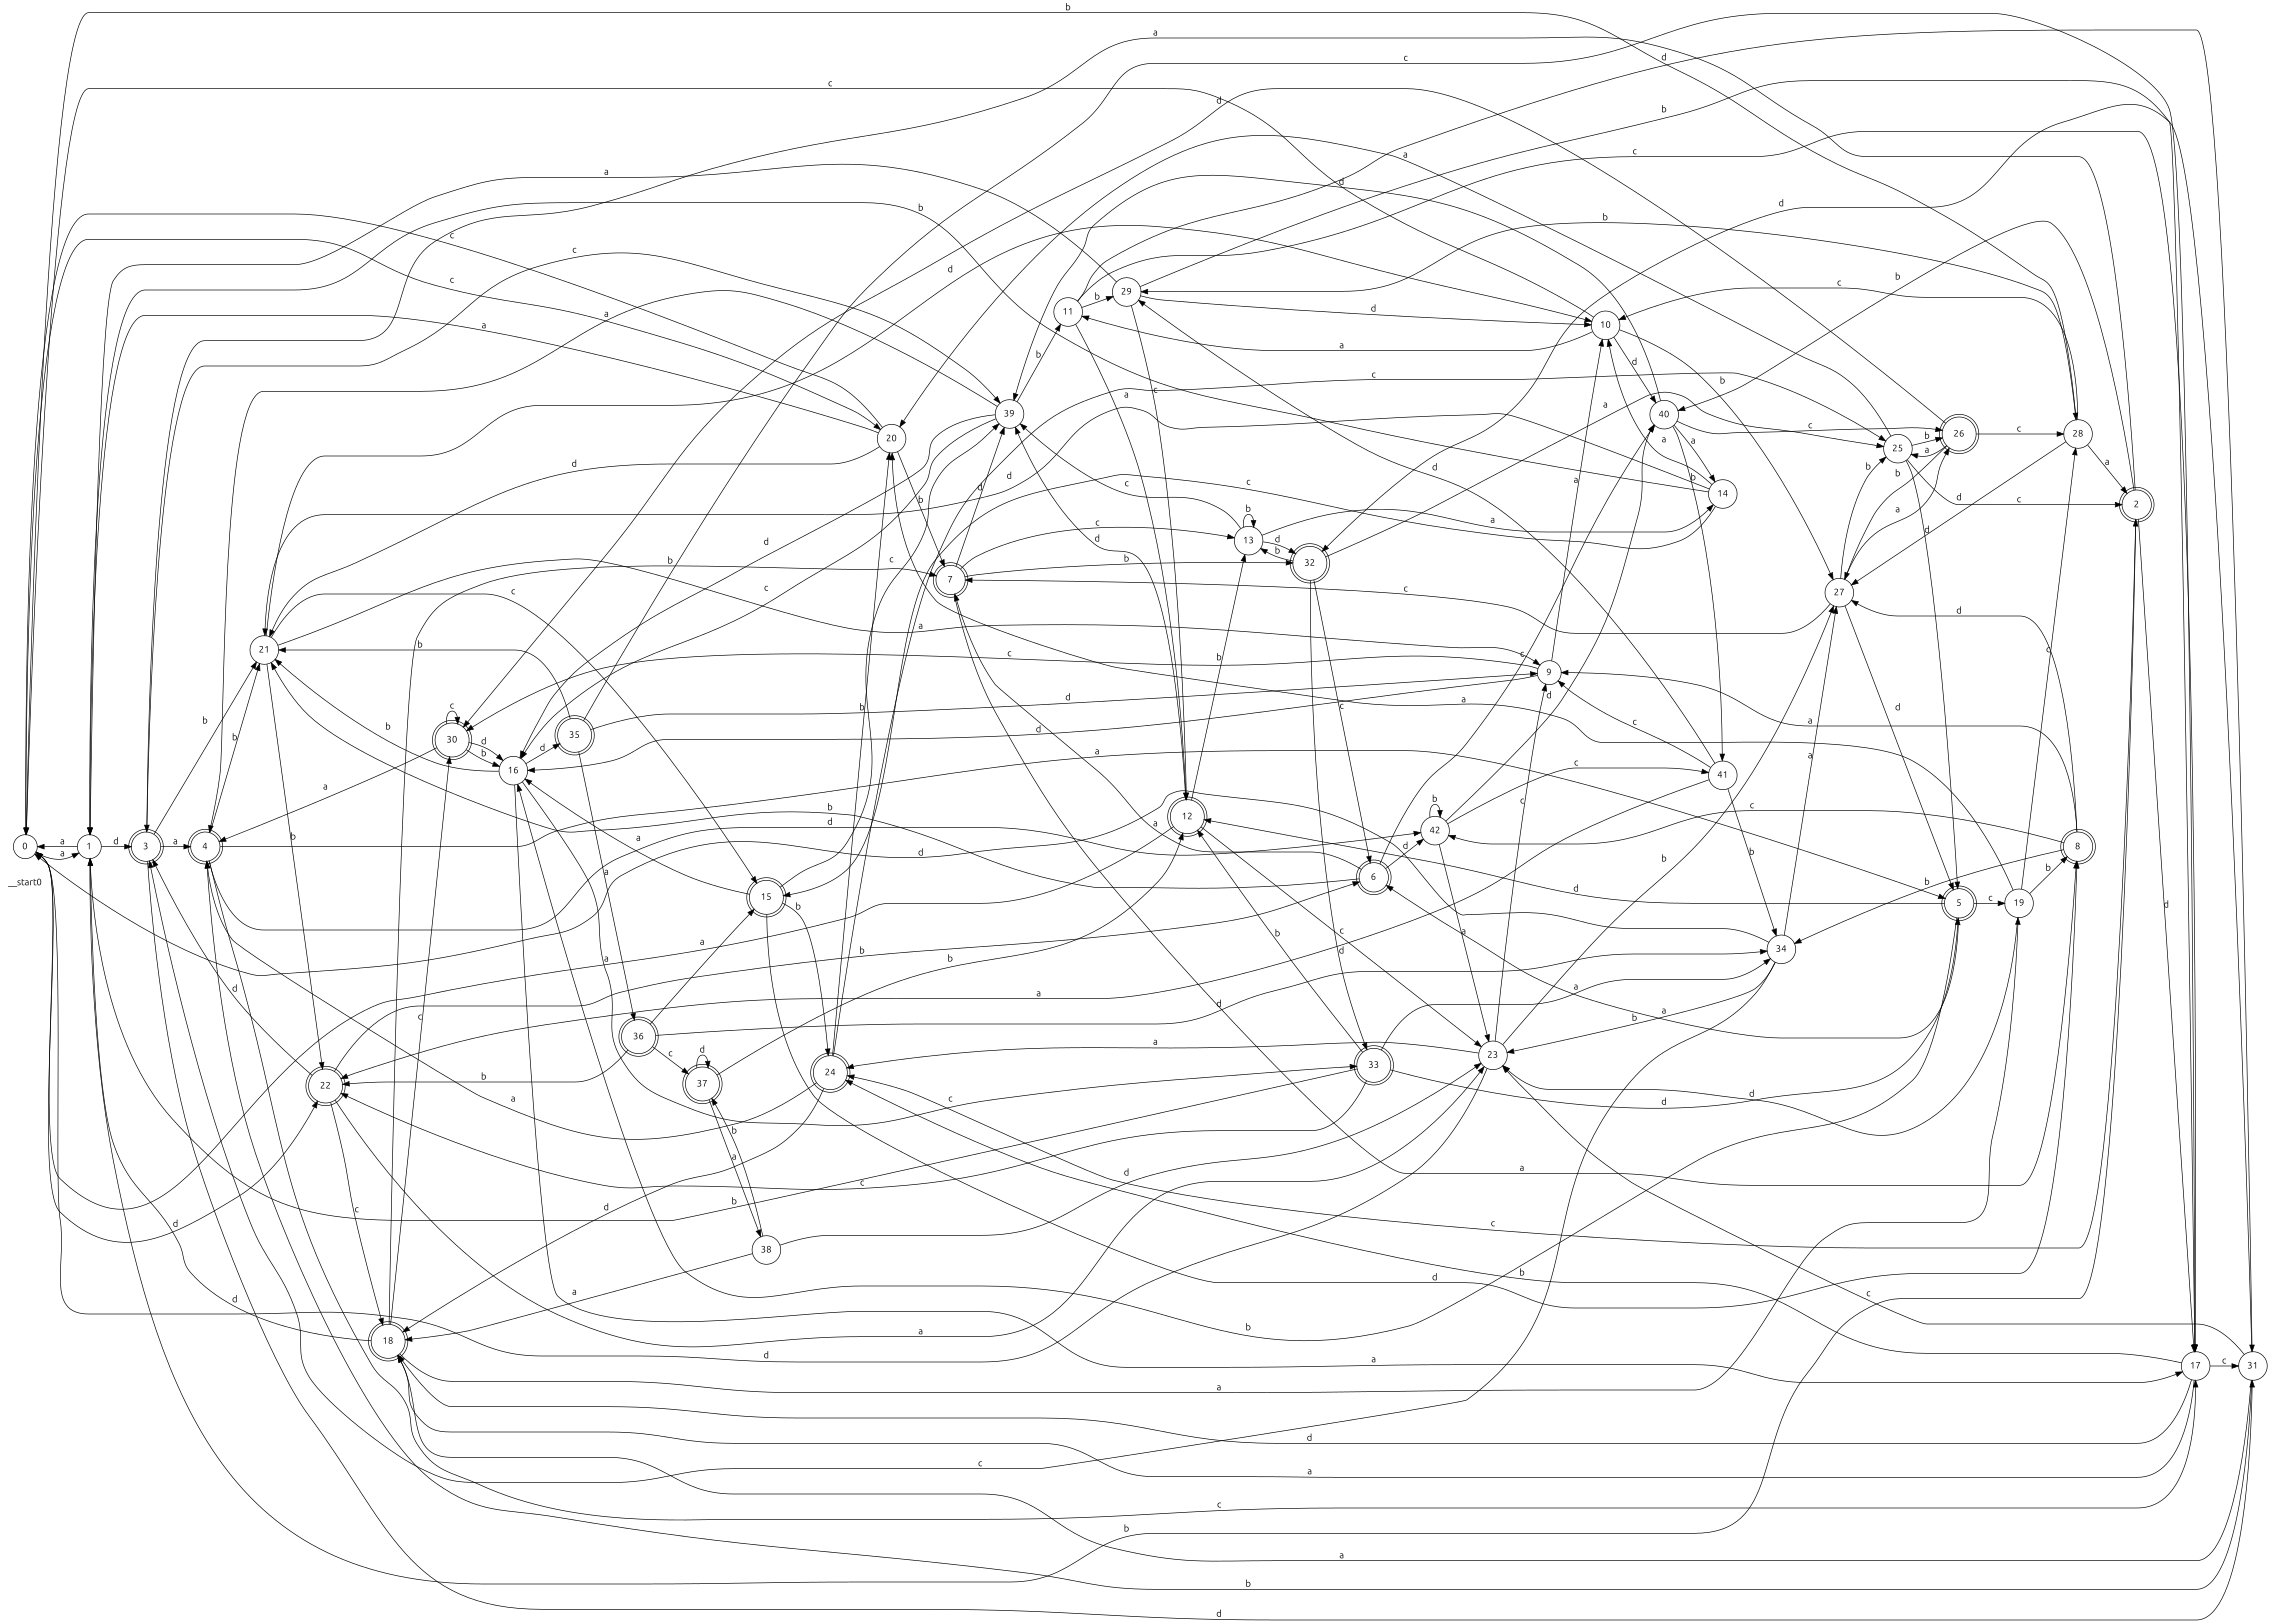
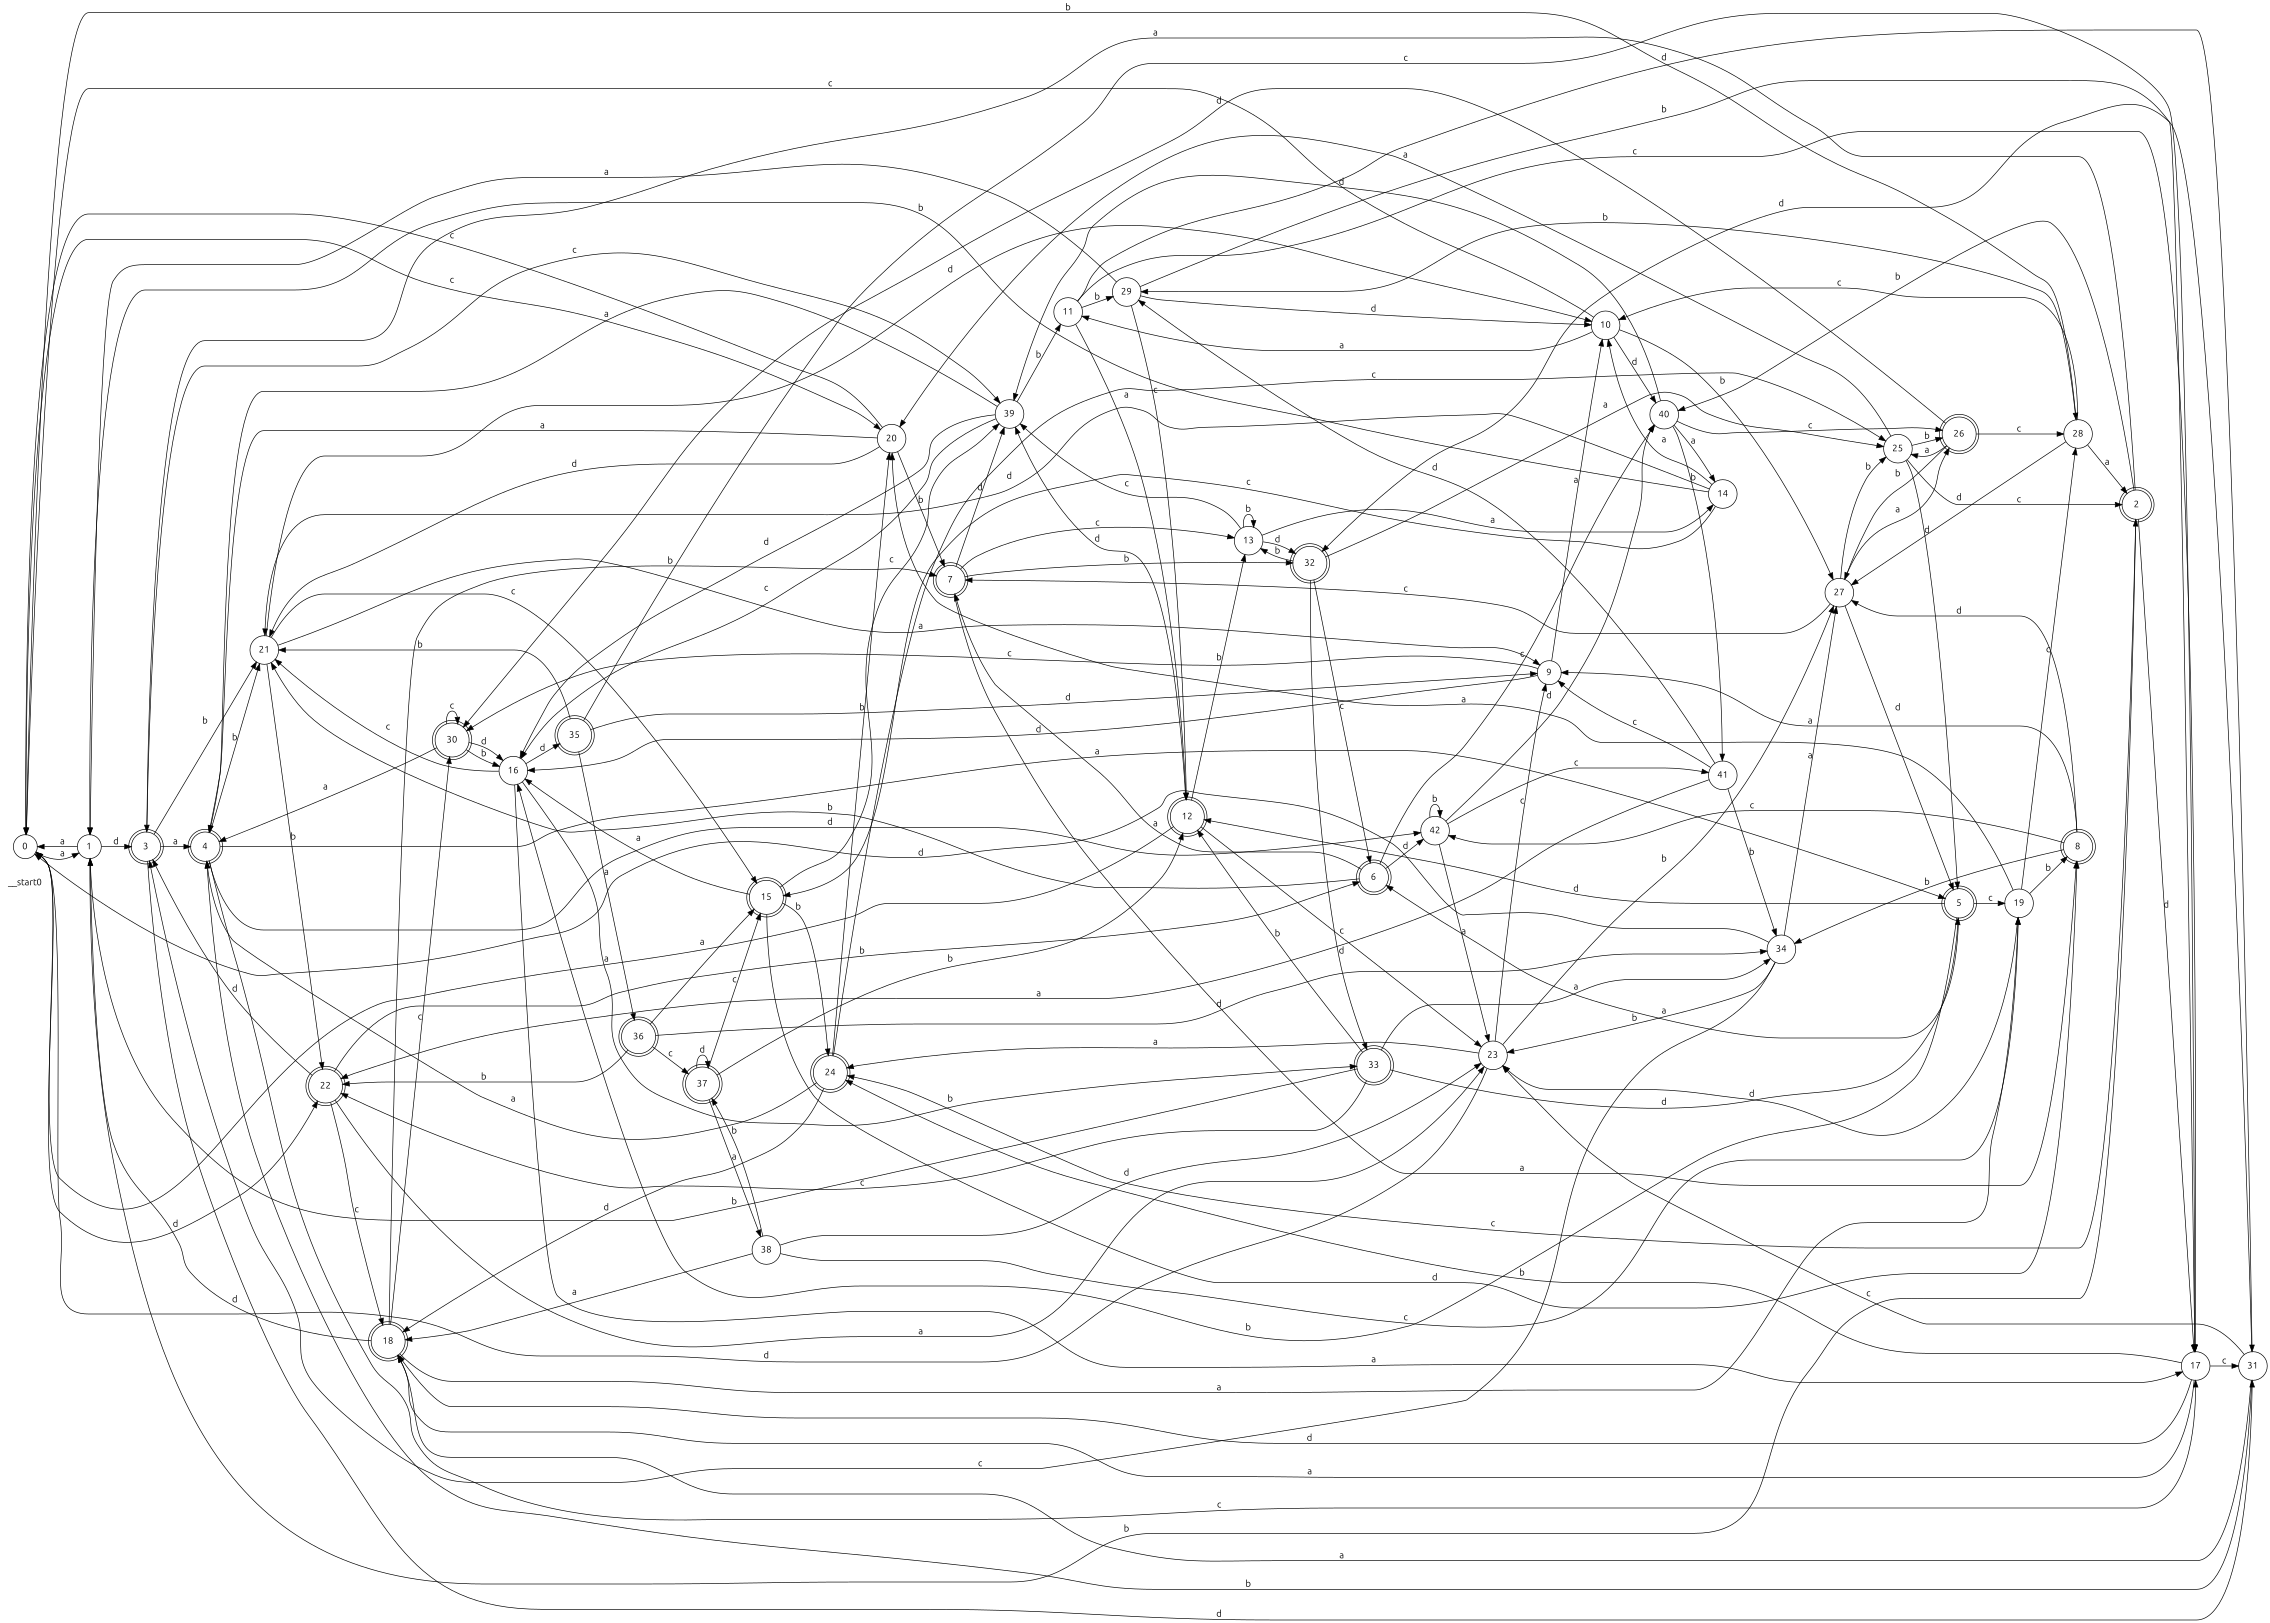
  digraph {
    fontname=Ubuntu
    rankdir=LR
    node [fontname=Ubuntu shape=circle color=black fillcolor=white style=filled]
    edge [fontname=Ubuntu]
    __start0 [shape=none color="" fillcolor="" style=""]
    n2 [label=0]
    n3 [label=1]
    n4 [label=20]
    n5 [label=22 shape=doublecircle style="rounded,filled"]
    n6 [label=28]
    n7 [label=2 shape=doublecircle style="rounded,filled"]
    n8 [label=3 shape=doublecircle style="rounded,filled"]
    n9 [label=4 shape=doublecircle style="rounded,filled"]
    n10 [label=21]
    n11 [label=7 shape=doublecircle style="rounded,filled"]
    n12 [label=6 shape=doublecircle style="rounded,filled"]
    n13 [label=23]
    n14 [label=18 shape=doublecircle style="rounded,filled"]
    n15 [label=27]
    n16 [label=10]
    n17 [label=29]
    n18 [label=17]
    n19 [label=24 shape=doublecircle style="rounded,filled"]
    n20 [label=40]
    n21 [label=31]
    n22 [label=39]
    n23 [label=25]
    n24 [label=14]
    n25 [label=26 shape=doublecircle style="rounded,filled"]
    n26 [label=41]
    n27 [label=5 shape=doublecircle style="rounded,filled"]
    n28 [label=42]
    n29 [label=9]
    n30 [label=15 shape=doublecircle style="rounded,filled"]
    n31 [label=32 shape=doublecircle style="rounded,filled"]
    n32 [label=16]
    n33 [label=11]
    n34 [label=12 shape=doublecircle style="rounded,filled"]
    n35 [label=19]
    n36 [label=13]
    n37 [label=33 shape=doublecircle style="rounded,filled"]
    n38 [label=35 shape=doublecircle style="rounded,filled"]
    n39 [label=8 shape=doublecircle style="rounded,filled"]
    n40 [label=34]
    n41 [label=30 shape=doublecircle style="rounded,filled"]
    n42 [label=36 shape=doublecircle style="rounded,filled"]
    n43 [label=37 shape=doublecircle style="rounded,filled"]
    n44 [label=38]
    n2 -> n3 [label=a]
    n2 -> n4 [label=c]
    n2 -> n5 [label=d]
    n2 -> n6 [label=b]
    n3 -> n2 [label=a]
    n3 -> n7 [label=b]
    n3 -> n8 [label=d]
    n4 -> n2 [label=c]
-   n4 -> n3 [label=a]
+   n4 -> n9 [label=a]
    n4 -> n10 [label=d]
    n4 -> n11 [label=b]
    n5 -> n8 [label=d]
    n5 -> n12 [label=b]
    n5 -> n13 [label=a]
    n5 -> n14 [label=c]
    n6 -> n7 [label=a]
    n6 -> n15 [label=d]
    n6 -> n16 [label=c]
    n6 -> n17 [label=b]
    n7 -> n8 [label=a]
    n7 -> n18 [label=d]
    n7 -> n19 [label=c]
    n7 -> n20 [label=b]
    n8 -> n9 [label=a]
    n8 -> n10 [label=b]
    n8 -> n21 [label=d]
    n8 -> n22 [label=c]
    n9 -> n10 [label=b]
    n9 -> n18 [label=c]
    n9 -> n27 [label=a]
    n9 -> n28 [label=d]
    n10 -> n5 [label=b]
    n10 -> n16 [label=d]
    n10 -> n29 [label=a]
    n10 -> n30 [label=c]
    n11 -> n22 [label=d]
    n11 -> n31 [label=b]
    n11 -> n36 [label=c]
    n11 -> n39 [label=a]
    n12 -> n10 [label=b]
    n12 -> n11 [label=a]
    n12 -> n20 [label=c]
    n12 -> n28 [label=d]
    n13 -> n2 [label=d]
    n13 -> n15 [label=b]
    n13 -> n19 [label=a]
    n13 -> n29 [label=c]
    n14 -> n3 [label=d]
    n14 -> n11 [label=b]
    n14 -> n35 [label=a]
    n14 -> n41 [label=c]
    n15 -> n11 [label=c]
    n15 -> n23 [label=b]
    n15 -> n25 [label=a]
    n15 -> n27 [label=d]
    n16 -> n2 [label=c]
    n16 -> n15 [label=b]
    n16 -> n20 [label=d]
    n16 -> n33 [label=a]
    n17 -> n3 [label=a]
    n17 -> n16 [label=d]
    n17 -> n18 [label=b]
    n17 -> n34 [label=c]
    n18 -> n14 [label=a]
    n18 -> n14 [label=d]
    n18 -> n19 [label=b]
    n18 -> n21 [label=c]
    n19 -> n4 [label=b]
    n19 -> n9 [label=a]
    n19 -> n14 [label=d]
    n19 -> n23 [label=c]
    n20 -> n22 [label=d]
    n20 -> n24 [label=a]
    n20 -> n25 [label=c]
    n20 -> n26 [label=b]
    n21 -> n9 [label=b]
    n21 -> n13 [label=c]
    n21 -> n14 [label=a]
    n21 -> n31 [label=d]
    n22 -> n9 [label=a]
    n22 -> n32 [label=c]
    n22 -> n32 [label=d]
    n22 -> n33 [label=b]
    n23 -> n4 [label=a]
    n23 -> n7 [label=c]
    n23 -> n25 [label=b]
    n23 -> n27 [label=d]
    n24 -> n3 [label=b]
    n24 -> n10 [label=d]
    n24 -> n16 [label=a]
    n24 -> n30 [label=c]
    n25 -> n6 [label=c]
    n25 -> n15 [label=b]
    n25 -> n23 [label=a]
    n25 -> n41 [label=d]
    n26 -> n5 [label=a]
    n26 -> n17 [label=d]
    n26 -> n29 [label=c]
    n26 -> n40 [label=b]
    n27 -> n12 [label=a]
    n27 -> n32 [label=b]
    n27 -> n34 [label=d]
    n27 -> n35 [label=c]
    n28 -> n13 [label=a]
    n28 -> n20 [label=d]
    n28 -> n26 [label=c]
    n28 -> n28 [label=b]
    n29 -> n16 [label=a]
    n29 -> n32 [label=d]
    n29 -> n41 [label=c]
    n30 -> n19 [label=b]
    n30 -> n22 [label=c]
    n30 -> n32 [label=a]
    n30 -> n39 [label=d]
    n31 -> n12 [label=c]
    n31 -> n23 [label=a]
    n31 -> n36 [label=b]
    n31 -> n37 [label=d]
-   n32 -> n10 [label=b]
+   n32 -> n10 [label=c]
    n32 -> n18 [label=a]
-   n32 -> n37 [label=c]
+   n32 -> n37 [label=b]
    n32 -> n38 [label=d]
    n33 -> n17 [label=b]
    n33 -> n18 [label=c]
    n33 -> n21 [label=d]
    n33 -> n34 [label=a]
    n34 -> n2 [label=a]
    n34 -> n13 [label=c]
    n34 -> n22 [label=d]
    n34 -> n36 [label=b]
    n35 -> n4 [label=a]
    n35 -> n6 [label=c]
    n35 -> n13 [label=d]
    n35 -> n39 [label=b]
    n36 -> n22 [label=c]
    n36 -> n24 [label=a]
    n36 -> n31 [label=d]
    n36 -> n36 [label=b]
    n37 -> n3 [label=b]
    n37 -> n5 [label=c]
    n37 -> n27 [label=d]
    n37 -> n34 [label=b]
    n37 -> n40 [label=a]
    n38 -> n10 [label=b]
    n38 -> n18 [label=c]
    n38 -> n29 [label=d]
    n38 -> n42 [label=a]
    n39 -> n15 [label=d]
    n39 -> n28 [label=c]
    n39 -> n29 [label=a]
    n39 -> n40 [label=b]
    n40 -> n2 [label=d]
    n40 -> n8 [label=c]
    n40 -> n13 [label=b]
    n40 -> n15 [label=a]
    n41 -> n9 [label=a]
    n41 -> n32 [label=b]
    n41 -> n32 [label=d]
    n41 -> n41 [label=c]
    n42 -> n5 [label=b]
    n42 -> n30 [label=a]
    n42 -> n40 [label=d]
    n42 -> n43 [label=c]
+   n43 -> n30 [label=c]
    n43 -> n34 [label=b]
    n43 -> n43 [label=d]
    n43 -> n44 [label=a]
    n44 -> n13 [label=d]
    n44 -> n14 [label=a]
+   n44 -> n35 [label=c]
    n44 -> n43 [label=b]
  }
